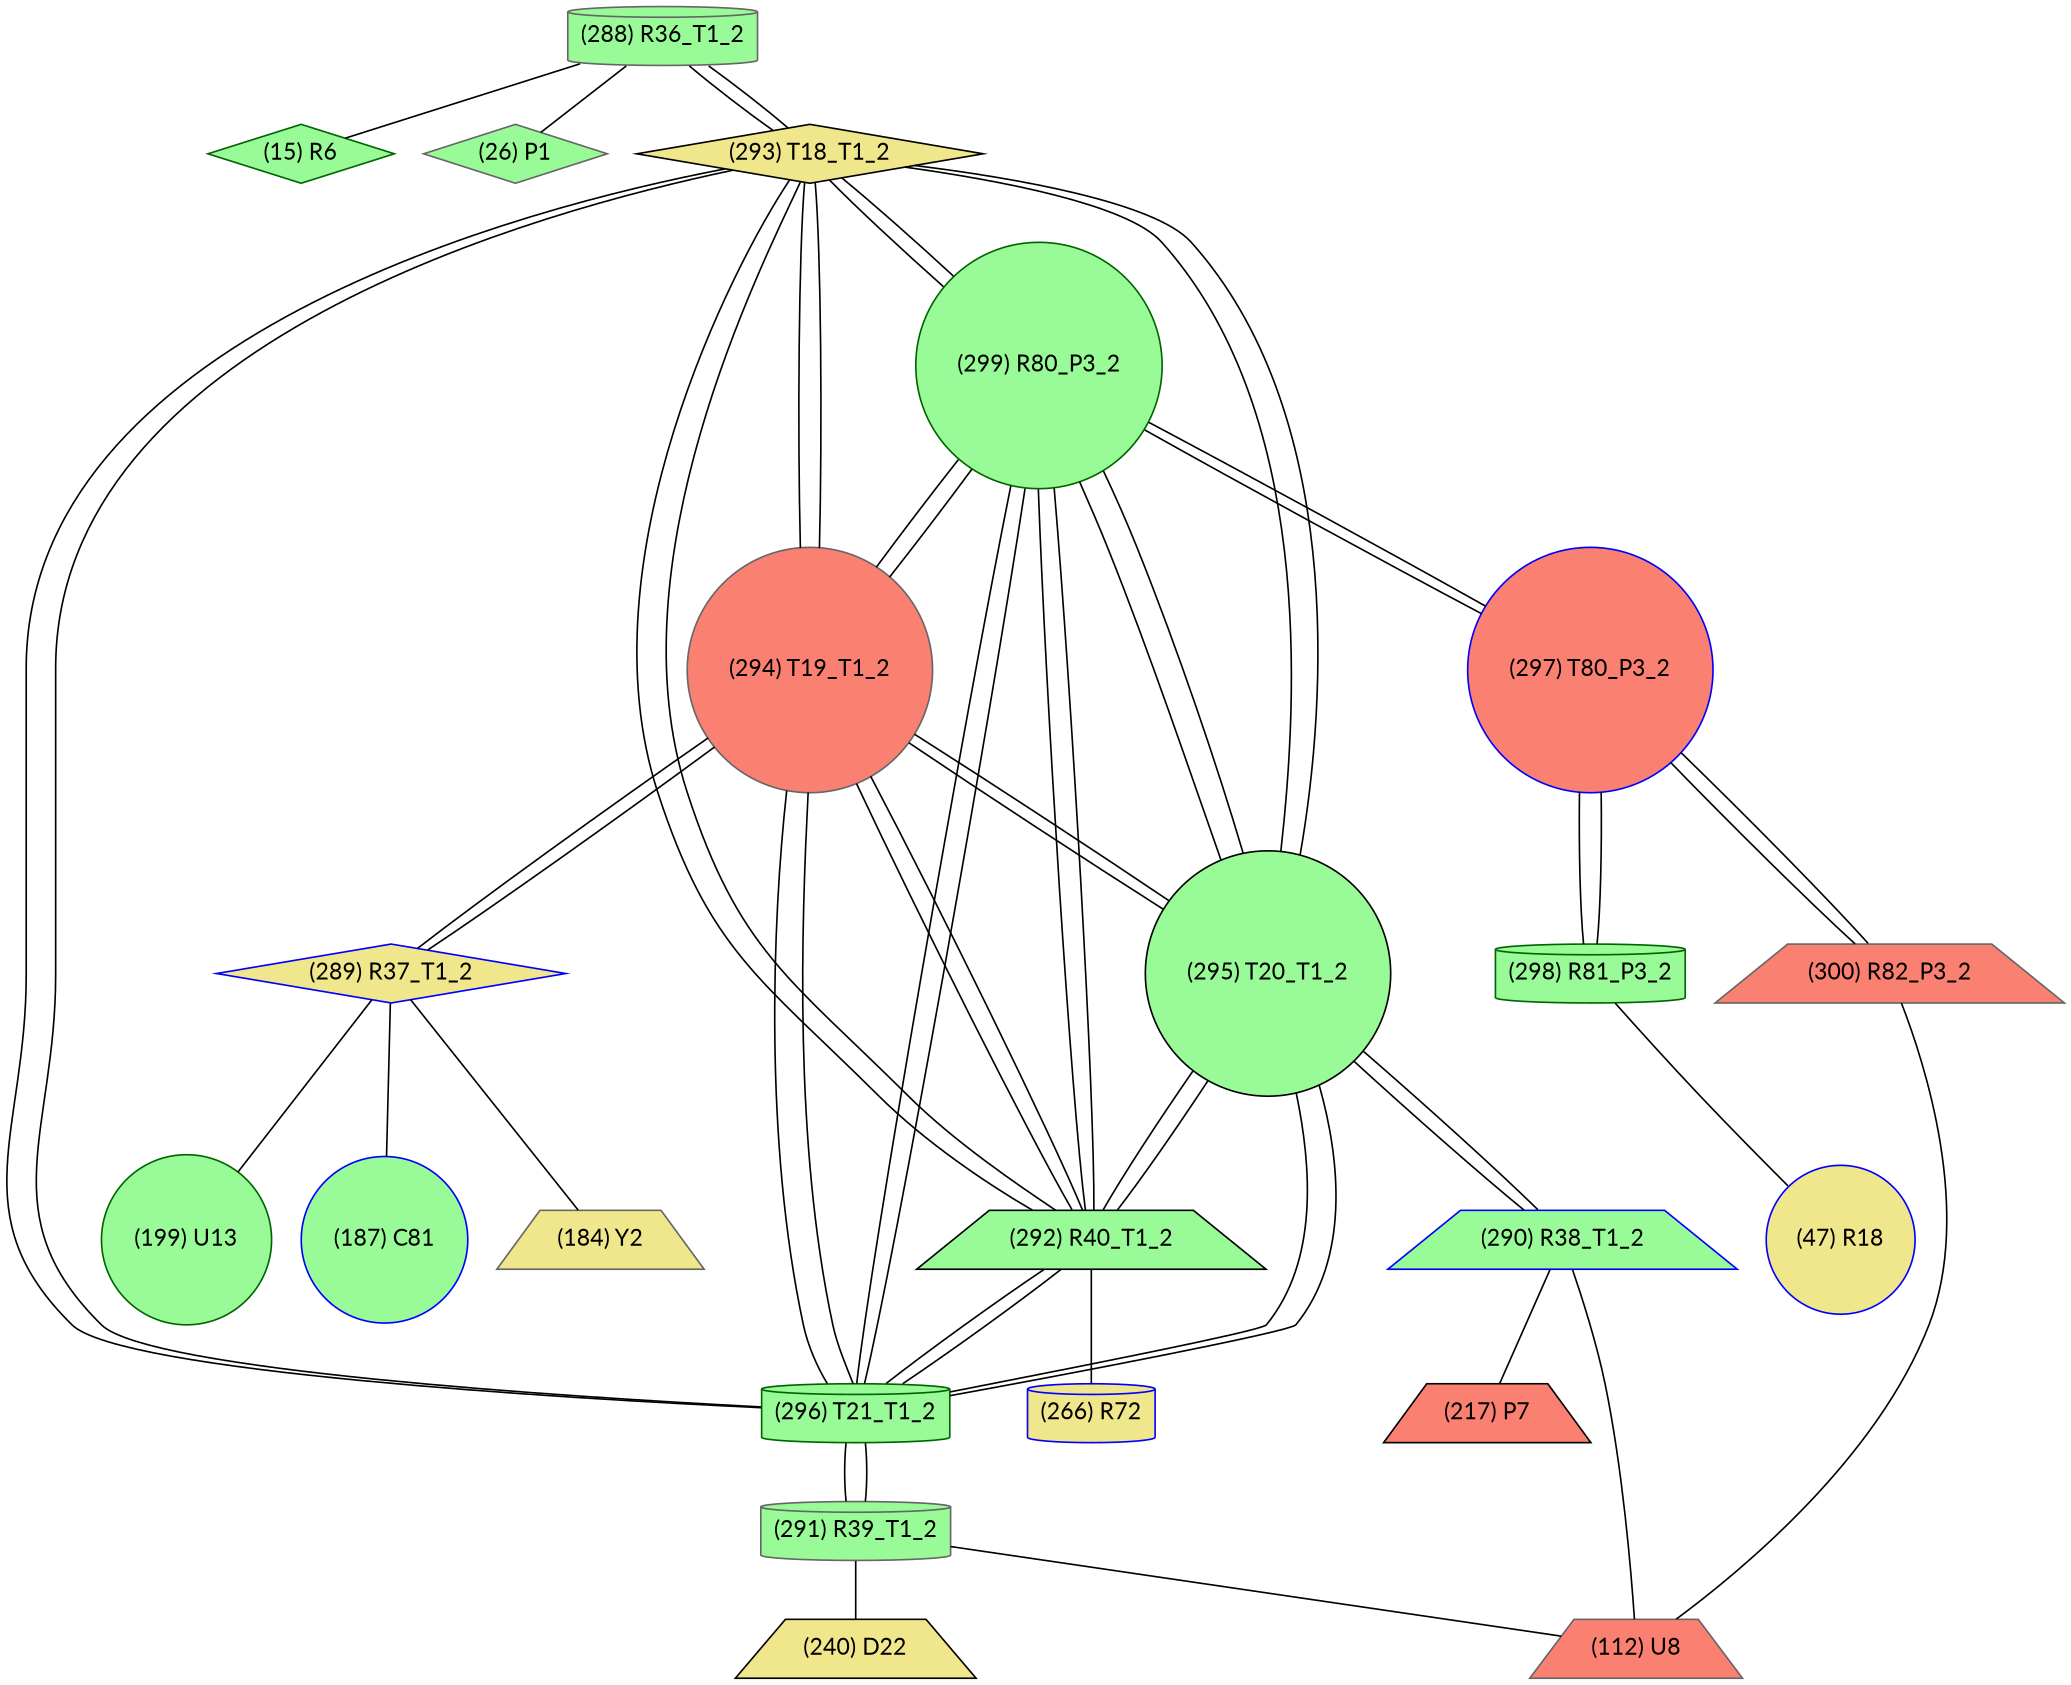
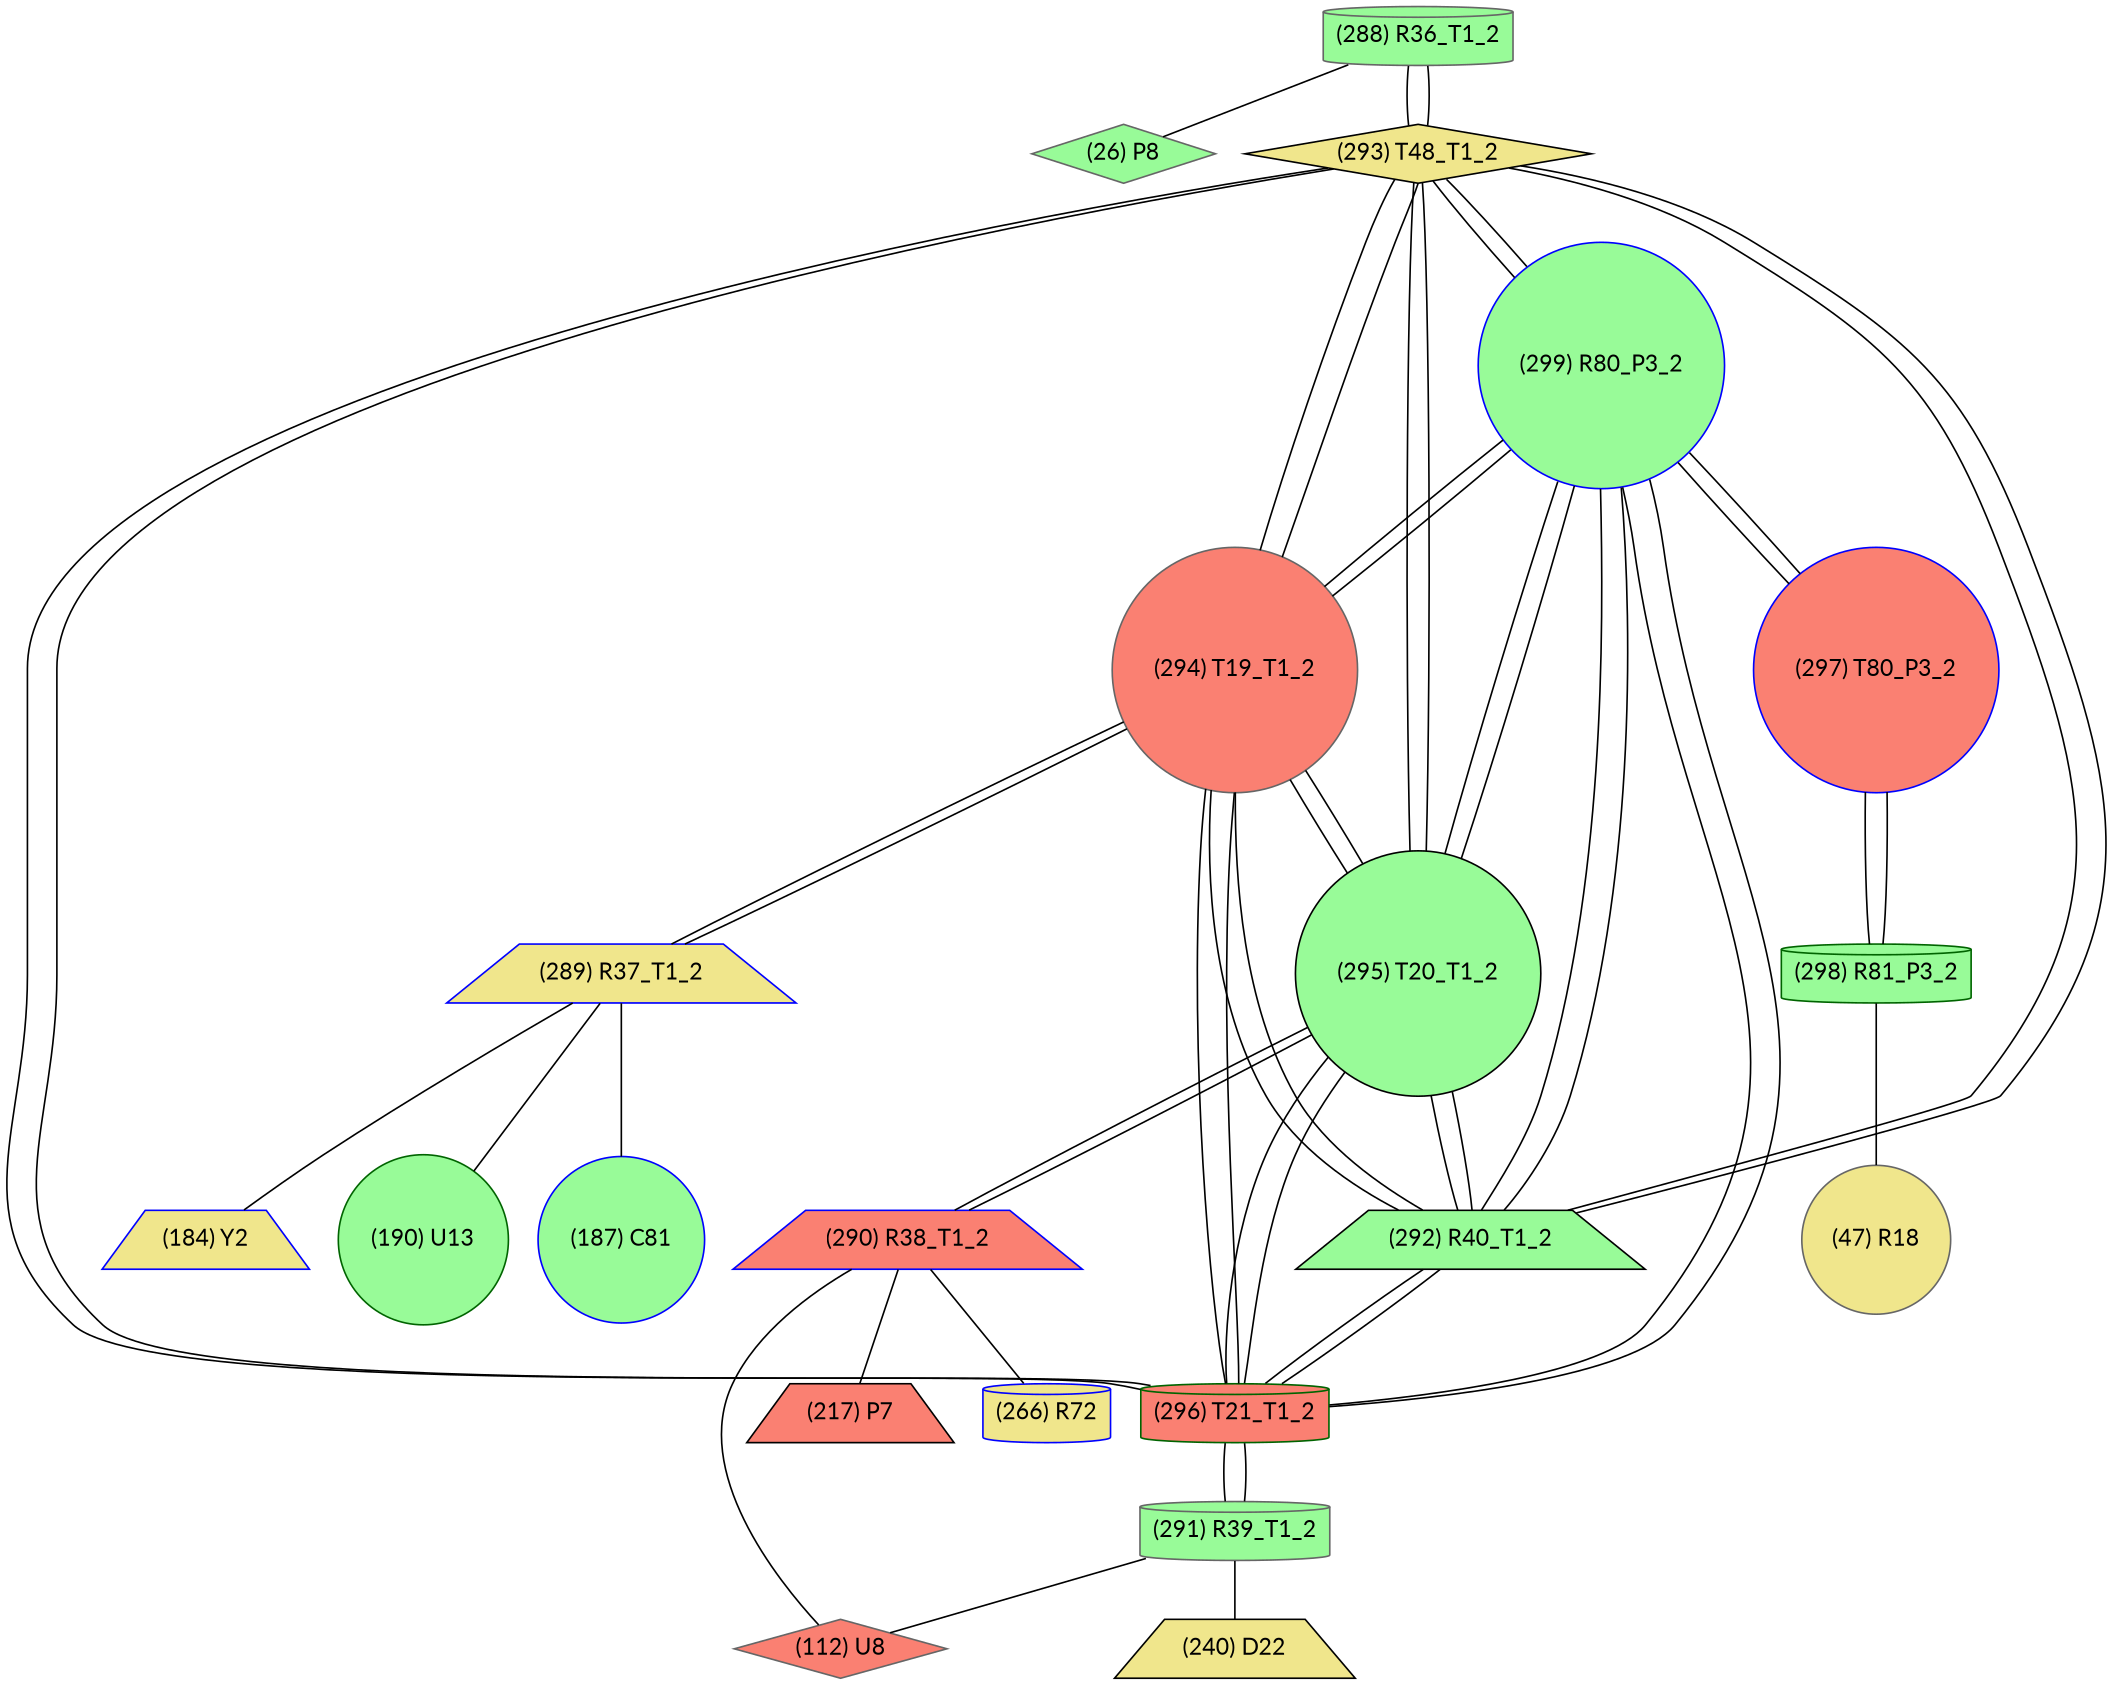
  graph {
    fontname=Lato
    node [color=gray40 fillcolor=palegreen fontname=Lato shape=circle style=filled]
    edge [fontname=Lato]
    n1 [label="(288) R36_T1_2" shape=cylinder]
-   n2 [color=darkgreen label="(15) R6" shape=diamond]
-   n3 [label="(26) P1" shape=diamond]
-   n4 [color=black fillcolor=khaki label="(293) T18_T1_2" shape=diamond]
+   n3 [label="(26) P8" shape=diamond]
+   n4 [color=black fillcolor=khaki label="(293) T48_T1_2" shape=diamond]
    n5 [fillcolor=salmon label="(294) T19_T1_2"]
    n6 [color=black label="(295) T20_T1_2"]
-   n7 [color=darkgreen label="(296) T21_T1_2" shape=cylinder]
+   n7 [color=darkgreen fillcolor=salmon label="(296) T21_T1_2" shape=cylinder]
    n8 [color=black label="(292) R40_T1_2" shape=trapezium]
-   n9 [color=darkgreen label="(299) R80_P3_2"]
-   n10 [color=blue fillcolor=khaki label="(289) R37_T1_2" shape=diamond]
-   n11 [color=blue label="(290) R38_T1_2" shape=trapezium]
+   n9 [color=blue label="(299) R80_P3_2"]
+   n10 [color=blue fillcolor=khaki label="(289) R37_T1_2" shape=trapezium]
+   n11 [color=blue fillcolor=salmon label="(290) R38_T1_2" shape=trapezium]
    n12 [label="(291) R39_T1_2" shape=cylinder]
    n13 [color=blue fillcolor=salmon label="(297) T80_P3_2"]
-   n14 [fillcolor=khaki label="(184) Y2" shape=trapezium]
-   n15 [color=darkgreen label="(199) U13"]
+   n14 [color=blue fillcolor=khaki label="(184) Y2" shape=trapezium]
+   n15 [color=darkgreen label="(190) U13"]
    n16 [color=blue label="(187) C81"]
-   n17 [fillcolor=salmon label="(112) U8" shape=trapezium]
+   n17 [fillcolor=salmon label="(112) U8" shape=diamond]
    n18 [color=black fillcolor=salmon label="(217) P7" shape=trapezium]
    n19 [color=blue fillcolor=khaki label="(266) R72" shape=cylinder]
    n20 [color=black fillcolor=khaki label="(240) D22" shape=trapezium]
    n21 [color=darkgreen label="(298) R81_P3_2" shape=cylinder]
-   n22 [fillcolor=salmon label="(300) R82_P3_2" shape=trapezium]
-   n23 [color=blue fillcolor=khaki label="(47) R18"]
-   n1 -- n2
+   n23 [fillcolor=khaki label="(47) R18"]
    n1 -- n3
    n1 -- n4
    n4 -- n1
    n4 -- n5
    n4 -- n6
    n4 -- n7
    n4 -- n8
    n4 -- n9
    n5 -- n4
    n5 -- n6
    n5 -- n7
    n5 -- n8
    n5 -- n9
    n5 -- n10
    n6 -- n4
    n6 -- n5
    n6 -- n7
    n6 -- n8
    n6 -- n9
    n6 -- n11
    n7 -- n4
    n7 -- n5
    n7 -- n6
    n7 -- n8
    n7 -- n9
    n7 -- n12
    n8 -- n4
    n8 -- n5
    n8 -- n6
    n8 -- n7
    n8 -- n9
    n9 -- n4
    n9 -- n5
    n9 -- n6
    n9 -- n7
    n9 -- n8
    n9 -- n13
    n10 -- n5
    n10 -- n14
    n10 -- n15
    n10 -- n16
    n11 -- n6
    n11 -- n17
    n11 -- n18
-   n8 -- n19
+   n11 -- n19
    n12 -- n7
    n12 -- n17
    n12 -- n20
    n13 -- n9
    n13 -- n21
-   n13 -- n22
    n21 -- n13
    n21 -- n23
-   n22 -- n13
-   n22 -- n17
  }
